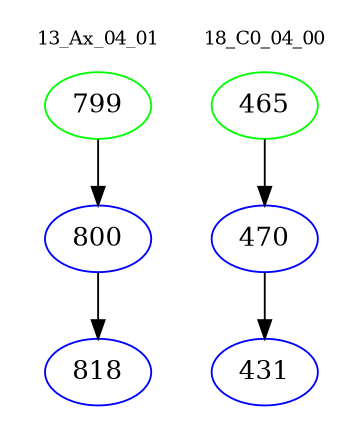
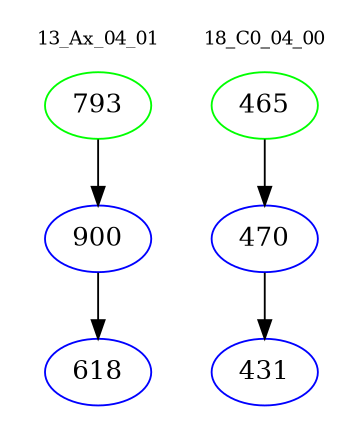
  digraph {
    node [color=blue]
    edge [color=black]
-   n1 [color=green label=799]
-   n2 [label=800]
-   n3 [label=818]
+   n1 [color=green label=793]
+   n2 [label=900]
+   n3 [label=618]
    n4 [color=green label=465]
    n5 [label=470]
    n6 [label=431]
    subgraph cluster_1 {
      color=white
      fontsize=10
      label="13_Ax_04_01"
      n1
      n2
      n3
    }
    subgraph cluster_2 {
      color=white
      fontsize=10
      label="18_C0_04_00"
      n4
      n5
      n6
    }
    n1 -> n2
    n2 -> n3
    n4 -> n5
    n5 -> n6
  }
